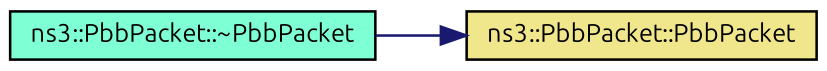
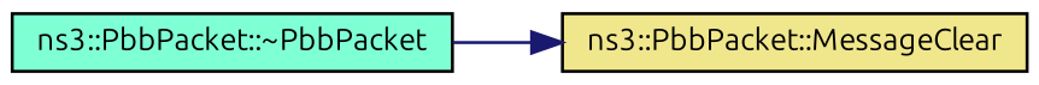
  digraph {
    rankdir=RL
    fontname=Ubuntu
    node [color=black fontname=Ubuntu fontsize=10 shape=record style=filled]
-   n1 [fillcolor=khaki fontcolor=black height=0.2 label="ns3::PbbPacket::PbbPacket" width=0.4]
+   n1 [fillcolor=khaki fontcolor=black height=0.2 label="ns3::PbbPacket::MessageClear" width=0.4]
    n2 [fillcolor=aquamarine height=0.2 label="ns3::PbbPacket::~PbbPacket" width=0.4]
    n1 -> n2 [color=midnightblue dir=back fontname=Ubuntu fontsize=10 labelfontname=Helvetica labelfontsize=10 style=solid]
  }
